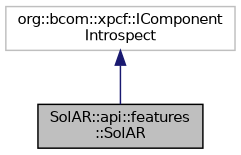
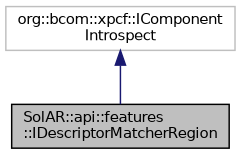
  digraph {
    node [fontname=Helvetica fontsize=10 shape=record style=filled]
-   n1 [color=black fillcolor=grey75 fontcolor=black height=0.2 label="SolAR::api::features\l::SolAR" width=0.4]
+   n1 [color=black fillcolor=grey75 fontcolor=black height=0.2 label="SolAR::api::features\l::IDescriptorMatcherRegion" width=0.4]
    n2 [color=grey75 fillcolor=white height=0.2 label="org::bcom::xpcf::IComponent\lIntrospect" width=0.4]
    n2 -> n1 [color=midnightblue dir=back fontname=Helvetica fontsize=10 labelfontname=Helvetica labelfontsize=10 style=solid]
  }
